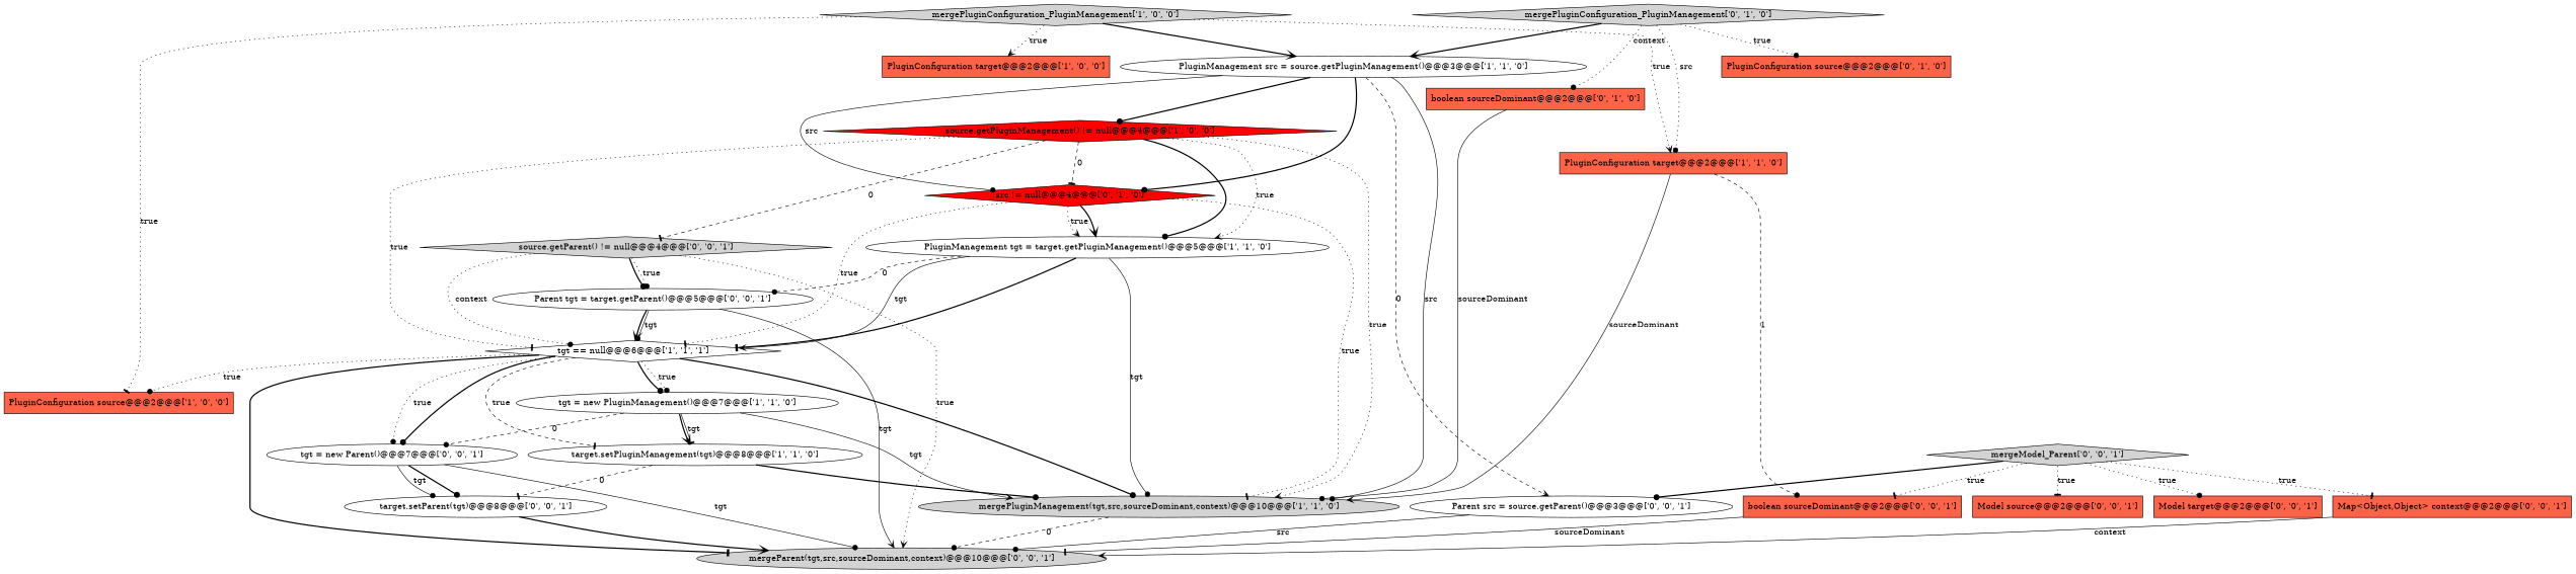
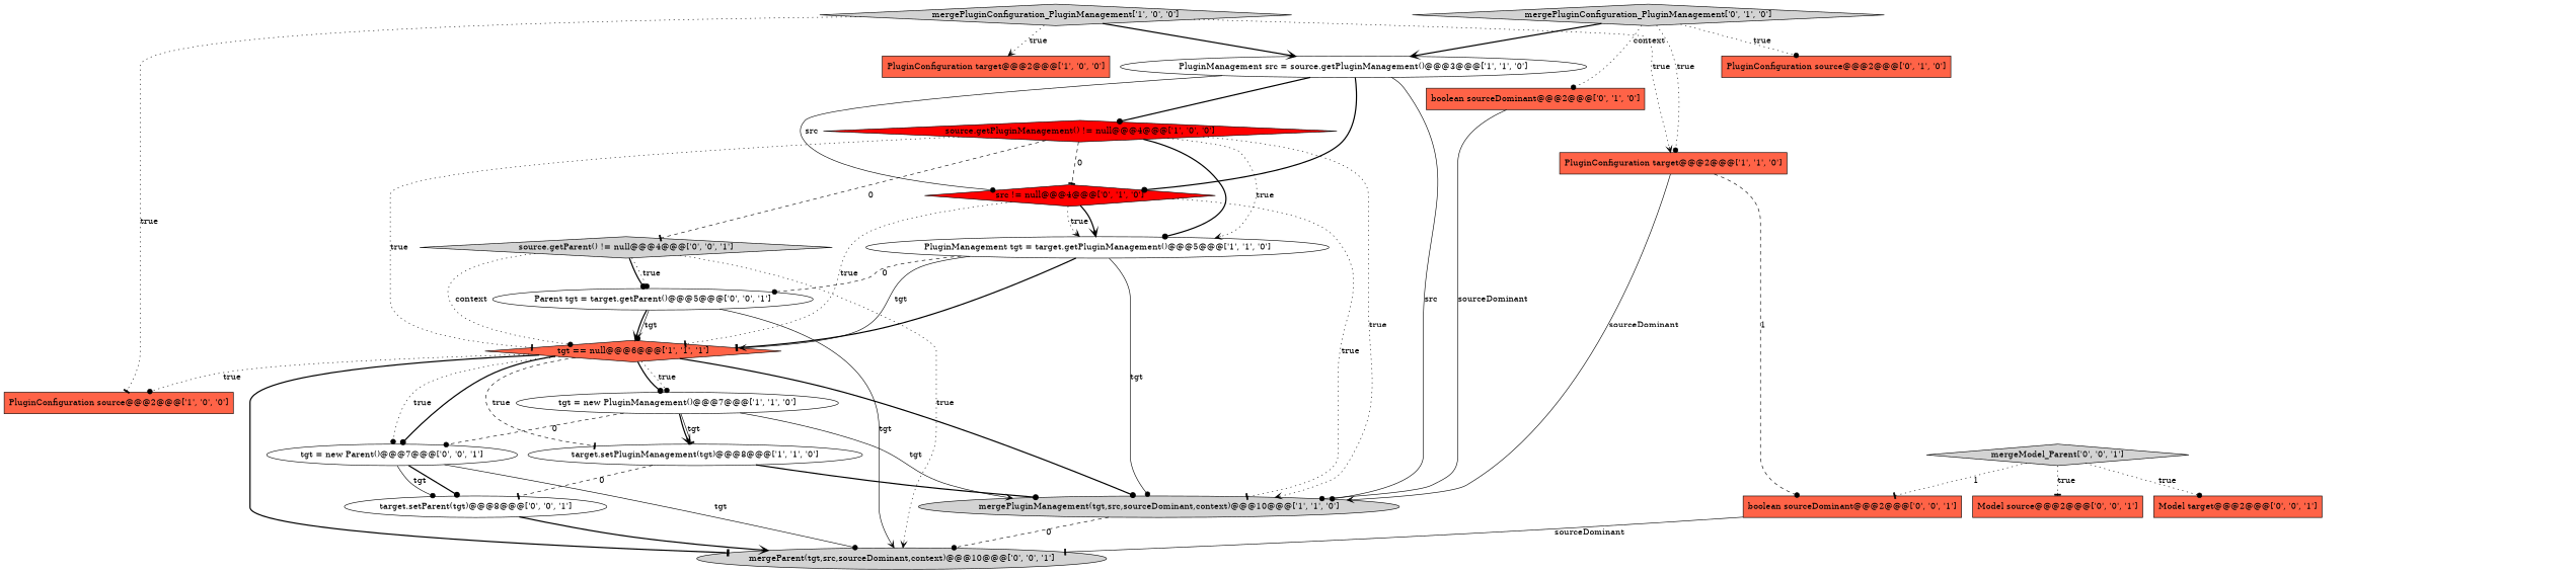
  digraph {
    node [fillcolor=tomato shape=ellipse style=filled]
    edge [arrowhead=dot style=dotted]
    n1 [fillcolor=lightgray label="mergePluginManagement(tgt,src,sourceDominant,context)@@@10@@@['1', '1', '0']"]
    n2 [fillcolor=lightgray label="mergeParent(tgt,src,sourceDominant,context)@@@10@@@['0', '0', '1']"]
    n3 [fillcolor=lightgray label="mergePluginConfiguration_PluginManagement['1', '0', '0']" shape=diamond]
    n4 [label="PluginConfiguration target@@@2@@@['1', '1', '0']" shape=box]
    n5 [label="PluginConfiguration target@@@2@@@['1', '0', '0']" shape=box]
    n6 [fillcolor=white label="PluginManagement src = source.getPluginManagement()@@@3@@@['1', '1', '0']"]
    n7 [label="PluginConfiguration source@@@2@@@['1', '0', '0']" shape=box]
    n8 [label="boolean sourceDominant@@@2@@@['0', '0', '1']" shape=box]
    n9 [fillcolor=red label="source.getPluginManagement() != null@@@4@@@['1', '0', '0']" shape=diamond]
    n10 [fillcolor=red label="src != null@@@4@@@['0', '1', '0']" shape=diamond]
-   n11 [fillcolor=white label="Parent src = source.getParent()@@@3@@@['0', '0', '1']"]
    n12 [fillcolor=white label="Parent tgt = target.getParent()@@@5@@@['0', '0', '1']"]
-   n13 [fillcolor=white label="tgt == null@@@6@@@['1', '1', '1']" shape=diamond]
+   n13 [label="tgt == null@@@6@@@['1', '1', '1']" shape=diamond]
    n14 [fillcolor=white label="target.setPluginManagement(tgt)@@@8@@@['1', '1', '0']"]
    n15 [fillcolor=white label="tgt = new Parent()@@@7@@@['0', '0', '1']"]
    n16 [fillcolor=white label="tgt = new PluginManagement()@@@7@@@['1', '1', '0']"]
    n17 [fillcolor=white label="target.setParent(tgt)@@@8@@@['0', '0', '1']"]
    n18 [fillcolor=white label="PluginManagement tgt = target.getPluginManagement()@@@5@@@['1', '1', '0']"]
    n19 [fillcolor=lightgray label="source.getParent() != null@@@4@@@['0', '0', '1']" shape=diamond]
-   n20 [label="Map<Object,Object> context@@@2@@@['0', '0', '1']" shape=box]
    n21 [fillcolor=lightgray label="mergeModel_Parent['0', '0', '1']" shape=diamond]
    n22 [label="Model source@@@2@@@['0', '0', '1']" shape=box]
    n23 [label="Model target@@@2@@@['0', '0', '1']" shape=box]
    n24 [label="PluginConfiguration source@@@2@@@['0', '1', '0']" shape=box]
    n25 [fillcolor=lightgray label="mergePluginConfiguration_PluginManagement['0', '1', '0']" shape=diamond]
    n26 [label="boolean sourceDominant@@@2@@@['0', '1', '0']" shape=box]
    n1 -> n2 [label=0 style=dashed]
    n3 -> n4 [arrowhead=vee label=true]
    n3 -> n5 [arrowhead=vee label=true]
    n3 -> n6 [arrowhead=vee style=bold]
    n3 -> n7 [arrowhead=tee label=true]
    n4 -> n1 [arrowhead=vee label=sourceDominant style=solid]
    n4 -> n8 [label=1 style=dashed]
    n6 -> n1 [label=src style=solid]
    n6 -> n9 [style=bold]
    n6 -> n10 [style=bold]
    n6 -> n10 [label=src style=solid]
-   n6 -> n11 [arrowhead=vee label=0 style=dashed]
    n8 -> n2 [arrowhead=tee label=sourceDominant style=solid]
    n9 -> n1 [arrowhead=vee label=true]
    n9 -> n10 [arrowhead=tee label=0 style=dashed]
    n9 -> n13 [arrowhead=tee label=true]
    n9 -> n18 [arrowhead=vee label=true]
    n9 -> n18 [style=bold]
    n9 -> n19 [arrowhead=tee label=0 style=dashed]
    n10 -> n1 [arrowhead=tee label=true]
    n10 -> n13 [arrowhead=tee label=true]
    n10 -> n18 [arrowhead=vee label=true]
    n10 -> n18 [arrowhead=vee style=bold]
-   n11 -> n2 [label=src style=solid]
    n12 -> n2 [arrowhead=vee label=tgt style=solid]
    n12 -> n13 [arrowhead=vee style=bold]
    n12 -> n13 [label=tgt style=solid]
    n13 -> n1 [style=bold]
    n13 -> n2 [arrowhead=tee style=bold]
    n13 -> n7 [label=true]
    n13 -> n14 [arrowhead=tee label=true style=dashed]
    n13 -> n15 [style=bold]
    n13 -> n15 [label=true]
    n13 -> n16 [label=true]
    n13 -> n16 [style=bold]
    n14 -> n1 [style=bold]
    n14 -> n17 [arrowhead=tee label=0 style=dashed]
    n15 -> n2 [label=tgt style=solid]
    n15 -> n17 [style=bold]
    n15 -> n17 [label=tgt style=solid]
    n16 -> n1 [arrowhead=vee label=tgt style=solid]
    n16 -> n14 [arrowhead=vee style=bold]
    n16 -> n14 [arrowhead=tee label=tgt style=solid]
    n16 -> n15 [label=0 style=dashed]
    n17 -> n2 [arrowhead=vee style=bold]
    n18 -> n1 [label=tgt style=solid]
    n18 -> n12 [label=0 style=dashed]
    n18 -> n13 [arrowhead=vee label=tgt style=solid]
    n18 -> n13 [arrowhead=tee style=bold]
    n19 -> n2 [arrowhead=vee label=true]
    n19 -> n12 [style=bold]
    n19 -> n12 [label=true]
    n19 -> n13 [label=context]
-   n20 -> n2 [arrowhead=vee label=context style=solid]
-   n21 -> n8 [arrowhead=tee label=true]
-   n21 -> n11 [style=bold]
-   n21 -> n20 [arrowhead=tee label=true]
+   n21 -> n8 [arrowhead=tee label=1]
    n21 -> n22 [arrowhead=tee label=true]
    n21 -> n23 [label=true]
-   n25 -> n4 [label=src]
+   n25 -> n4 [label=true]
    n25 -> n6 [arrowhead=vee style=bold]
    n25 -> n24 [label=true]
    n25 -> n26 [label=context]
    n26 -> n1 [label=sourceDominant style=solid]
  }
